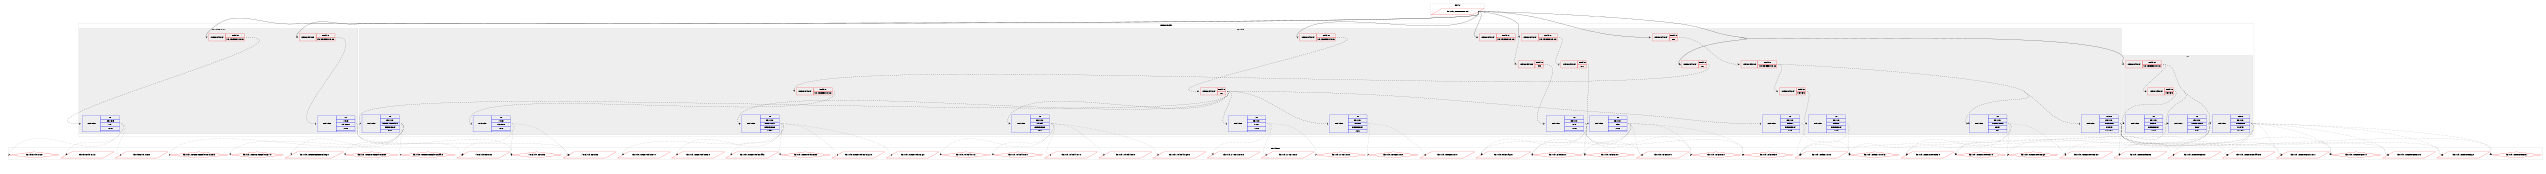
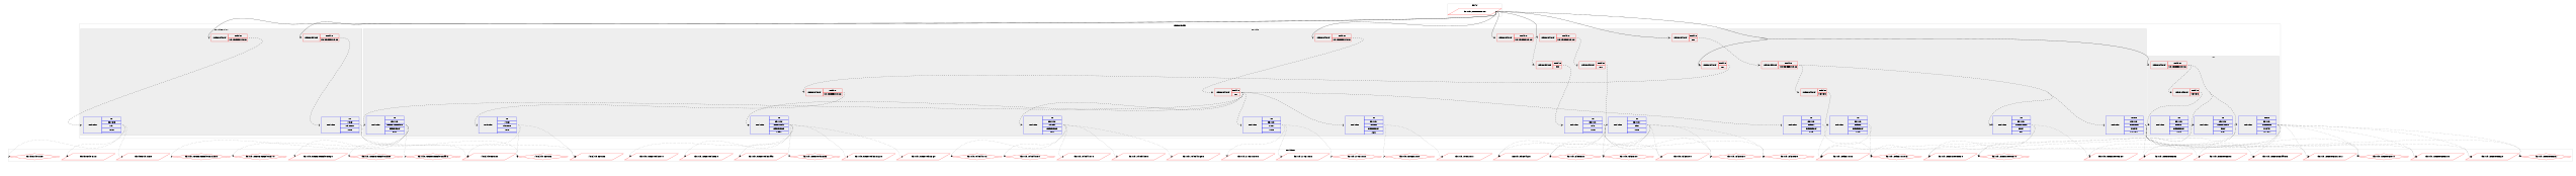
  digraph {
    compound=true
    concentrate=true
    fontname=Helvetica
    fontsize=10
    newrank=true
    rankdir=TB
    ranksep=1.5
    node [color=red fontname=Helvetica fontsize=10 shape=none]
    edge [arrowhead=tee headport=w style=dotted tailport=e weight=100]
    n1 [label="dev-ruby/rspec-core-3.3.2" shape=parallelogram width=4]
    n2 [color=blue label=<<TABLE BORDER="0" CELLBORDER="1" CELLSPACING="0" CELLPADDING="4" WIDTH="220"><TR><TD ROWSPAN="6" CELLPADDING="30">pack_dep</TD></TR><TR><TD WIDTH="110">no</TD></TR><TR><TD>dev-ruby</TD></TR><TR><TD>rake</TD></TR><TR><TD>none</TD></TR><TR><TD></TD></TR></TABLE>>]
    n3 [label=<<TABLE BORDER="0" CELLBORDER="1" CELLSPACING="0" CELLPADDING="4"><TR><TD ROWSPAN="3" CELLPADDING="10">use_conditional</TD></TR><TR><TD>positive</TD></TR><TR><TD>doc</TD></TR></TABLE>>]
    n4 [label=<<TABLE BORDER="0" CELLBORDER="1" CELLSPACING="0" CELLPADDING="4"><TR><TD ROWSPAN="3" CELLPADDING="10">use_conditional</TD></TR><TR><TD>positive</TD></TR><TR><TD>ruby_targets_ruby22</TD></TR></TABLE>>]
    n5 [color=blue label=<<TABLE BORDER="0" CELLBORDER="1" CELLSPACING="0" CELLPADDING="4" WIDTH="220"><TR><TD ROWSPAN="6" CELLPADDING="30">pack_dep</TD></TR><TR><TD WIDTH="110">no</TD></TR><TR><TD>dev-ruby</TD></TR><TR><TD>nokogiri</TD></TR><TR><TD>greaterequal</TD></TR><TR><TD>1.5.2</TD></TR></TABLE>>]
    n6 [color=blue label=<<TABLE BORDER="0" CELLBORDER="1" CELLSPACING="0" CELLPADDING="4" WIDTH="220"><TR><TD ROWSPAN="6" CELLPADDING="30">pack_dep</TD></TR><TR><TD WIDTH="110">no</TD></TR><TR><TD>dev-ruby</TD></TR><TR><TD>coderay</TD></TR><TR><TD>greaterequal</TD></TR><TR><TD>1.0.9</TD></TR></TABLE>>]
    n7 [color=blue label=<<TABLE BORDER="0" CELLBORDER="1" CELLSPACING="0" CELLPADDING="4" WIDTH="220"><TR><TD ROWSPAN="6" CELLPADDING="30">pack_dep</TD></TR><TR><TD WIDTH="110">no</TD></TR><TR><TD>dev-ruby</TD></TR><TR><TD>syntax</TD></TR><TR><TD>none</TD></TR><TR><TD></TD></TR></TABLE>>]
    n8 [color=blue label=<<TABLE BORDER="0" CELLBORDER="1" CELLSPACING="0" CELLPADDING="4" WIDTH="220"><TR><TD ROWSPAN="6" CELLPADDING="30">pack_dep</TD></TR><TR><TD WIDTH="110">no</TD></TR><TR><TD>dev-ruby</TD></TR><TR><TD>zentest</TD></TR><TR><TD>greaterequal</TD></TR><TR><TD>4.6.2</TD></TR></TABLE>>]
    n9 [color=blue label=<<TABLE BORDER="0" CELLBORDER="1" CELLSPACING="0" CELLPADDING="4" WIDTH="220"><TR><TD ROWSPAN="6" CELLPADDING="30">pack_dep</TD></TR><TR><TD WIDTH="110">no</TD></TR><TR><TD>dev-ruby</TD></TR><TR><TD>rspec-expectations</TD></TR><TR><TD>greaterequal</TD></TR><TR><TD>3.3.0</TD></TR></TABLE>>]
    n10 [color=blue label=<<TABLE BORDER="0" CELLBORDER="1" CELLSPACING="0" CELLPADDING="4" WIDTH="220"><TR><TD ROWSPAN="6" CELLPADDING="30">pack_dep</TD></TR><TR><TD WIDTH="110">no</TD></TR><TR><TD>dev-ruby</TD></TR><TR><TD>rspec-mocks</TD></TR><TR><TD>greaterequal</TD></TR><TR><TD>2.99.0</TD></TR></TABLE>>]
    n11 [label=<<TABLE BORDER="0" CELLBORDER="1" CELLSPACING="0" CELLPADDING="4"><TR><TD ROWSPAN="3" CELLPADDING="10">use_conditional</TD></TR><TR><TD>positive</TD></TR><TR><TD>test</TD></TR></TABLE>>]
    n12 [label=<<TABLE BORDER="0" CELLBORDER="1" CELLSPACING="0" CELLPADDING="4"><TR><TD ROWSPAN="3" CELLPADDING="10">use_conditional</TD></TR><TR><TD>positive</TD></TR><TR><TD>ruby_targets_ruby22</TD></TR></TABLE>>]
    n13 [color=blue label=<<TABLE BORDER="0" CELLBORDER="1" CELLSPACING="0" CELLPADDING="4" WIDTH="220"><TR><TD ROWSPAN="6" CELLPADDING="30">pack_dep</TD></TR><TR><TD WIDTH="110">no</TD></TR><TR><TD>dev-ruby</TD></TR><TR><TD>rake</TD></TR><TR><TD>none</TD></TR><TR><TD></TD></TR></TABLE>>]
    n14 [label=<<TABLE BORDER="0" CELLBORDER="1" CELLSPACING="0" CELLPADDING="4"><TR><TD ROWSPAN="3" CELLPADDING="10">use_conditional</TD></TR><TR><TD>positive</TD></TR><TR><TD>test</TD></TR></TABLE>>]
    n15 [label=<<TABLE BORDER="0" CELLBORDER="1" CELLSPACING="0" CELLPADDING="4"><TR><TD ROWSPAN="3" CELLPADDING="10">use_conditional</TD></TR><TR><TD>positive</TD></TR><TR><TD>ruby_targets_ruby22</TD></TR></TABLE>>]
    n16 [color=blue label=<<TABLE BORDER="0" CELLBORDER="1" CELLSPACING="0" CELLPADDING="4" WIDTH="220"><TR><TD ROWSPAN="6" CELLPADDING="30">pack_dep</TD></TR><TR><TD WIDTH="110">no</TD></TR><TR><TD>dev-ruby</TD></TR><TR><TD>rspec-support</TD></TR><TR><TD>equal</TD></TR><TR><TD>3.3*</TD></TR></TABLE>>]
    n17 [color=blue label=<<TABLE BORDER="0" CELLBORDER="1" CELLSPACING="0" CELLPADDING="4" WIDTH="220"><TR><TD ROWSPAN="6" CELLPADDING="30">pack_dep</TD></TR><TR><TD WIDTH="110">strong</TD></TR><TR><TD>dev-ruby</TD></TR><TR><TD>rspec-core</TD></TR><TR><TD>smaller</TD></TR><TR><TD>2.14.8-r4</TD></TR></TABLE>>]
    n18 [color=blue label=<<TABLE BORDER="0" CELLBORDER="1" CELLSPACING="0" CELLPADDING="4" WIDTH="220"><TR><TD ROWSPAN="6" CELLPADDING="30">pack_dep</TD></TR><TR><TD WIDTH="110">no</TD></TR><TR><TD>dev-ruby</TD></TR><TR><TD>coderay</TD></TR><TR><TD>greaterequal</TD></TR><TR><TD>1.0.9</TD></TR></TABLE>>]
    n19 [label=<<TABLE BORDER="0" CELLBORDER="1" CELLSPACING="0" CELLPADDING="4"><TR><TD ROWSPAN="3" CELLPADDING="10">use_conditional</TD></TR><TR><TD>positive</TD></TR><TR><TD>highlight</TD></TR></TABLE>>]
    n20 [label=<<TABLE BORDER="0" CELLBORDER="1" CELLSPACING="0" CELLPADDING="4"><TR><TD ROWSPAN="3" CELLPADDING="10">use_conditional</TD></TR><TR><TD>positive</TD></TR><TR><TD>ruby_targets_ruby22</TD></TR></TABLE>>]
    n21 [label=<<TABLE BORDER="0" CELLBORDER="1" CELLSPACING="0" CELLPADDING="4"><TR><TD ROWSPAN="3" CELLPADDING="10">use_conditional</TD></TR><TR><TD>positive</TD></TR><TR><TD>test</TD></TR></TABLE>>]
    n22 [color=blue label=<<TABLE BORDER="0" CELLBORDER="1" CELLSPACING="0" CELLPADDING="4" WIDTH="220"><TR><TD ROWSPAN="6" CELLPADDING="30">pack_dep</TD></TR><TR><TD WIDTH="110">no</TD></TR><TR><TD>virtual</TD></TR><TR><TD>rubygems</TD></TR><TR><TD>none</TD></TR><TR><TD></TD></TR></TABLE>>]
    n23 [label=<<TABLE BORDER="0" CELLBORDER="1" CELLSPACING="0" CELLPADDING="4"><TR><TD ROWSPAN="3" CELLPADDING="10">use_conditional</TD></TR><TR><TD>positive</TD></TR><TR><TD>ruby_targets_ruby22</TD></TR></TABLE>>]
    n24 [label=<<TABLE BORDER="0" CELLBORDER="1" CELLSPACING="0" CELLPADDING="4"><TR><TD ROWSPAN="3" CELLPADDING="10">use_conditional</TD></TR><TR><TD>positive</TD></TR><TR><TD>test</TD></TR></TABLE>>]
    n25 [color=blue label=<<TABLE BORDER="0" CELLBORDER="1" CELLSPACING="0" CELLPADDING="4" WIDTH="220"><TR><TD ROWSPAN="6" CELLPADDING="30">pack_dep</TD></TR><TR><TD WIDTH="110">no</TD></TR><TR><TD>dev-lang</TD></TR><TR><TD>ruby</TD></TR><TR><TD>none</TD></TR><TR><TD></TD></TR></TABLE>>]
    n26 [label=<<TABLE BORDER="0" CELLBORDER="1" CELLSPACING="0" CELLPADDING="4"><TR><TD ROWSPAN="3" CELLPADDING="10">use_conditional</TD></TR><TR><TD>positive</TD></TR><TR><TD>ruby_targets_ruby22</TD></TR></TABLE>>]
    n27 [color=blue label=<<TABLE BORDER="0" CELLBORDER="1" CELLSPACING="0" CELLPADDING="4" WIDTH="220"><TR><TD ROWSPAN="6" CELLPADDING="30">pack_dep</TD></TR><TR><TD WIDTH="110">no</TD></TR><TR><TD>virtual</TD></TR><TR><TD>rubygems</TD></TR><TR><TD>none</TD></TR><TR><TD></TD></TR></TABLE>>]
    n28 [label=<<TABLE BORDER="0" CELLBORDER="1" CELLSPACING="0" CELLPADDING="4"><TR><TD ROWSPAN="3" CELLPADDING="10">use_conditional</TD></TR><TR><TD>positive</TD></TR><TR><TD>ruby_targets_ruby22</TD></TR></TABLE>>]
    n29 [color=blue label=<<TABLE BORDER="0" CELLBORDER="1" CELLSPACING="0" CELLPADDING="4" WIDTH="220"><TR><TD ROWSPAN="6" CELLPADDING="30">pack_dep</TD></TR><TR><TD WIDTH="110">no</TD></TR><TR><TD>dev-ruby</TD></TR><TR><TD>rspec-support</TD></TR><TR><TD>equal</TD></TR><TR><TD>3.3*</TD></TR></TABLE>>]
    n30 [color=blue label=<<TABLE BORDER="0" CELLBORDER="1" CELLSPACING="0" CELLPADDING="4" WIDTH="220"><TR><TD ROWSPAN="6" CELLPADDING="30">pack_dep</TD></TR><TR><TD WIDTH="110">strong</TD></TR><TR><TD>dev-ruby</TD></TR><TR><TD>rspec-core</TD></TR><TR><TD>smaller</TD></TR><TR><TD>2.14.8-r4</TD></TR></TABLE>>]
    n31 [color=blue label=<<TABLE BORDER="0" CELLBORDER="1" CELLSPACING="0" CELLPADDING="4" WIDTH="220"><TR><TD ROWSPAN="6" CELLPADDING="30">pack_dep</TD></TR><TR><TD WIDTH="110">no</TD></TR><TR><TD>dev-ruby</TD></TR><TR><TD>coderay</TD></TR><TR><TD>greaterequal</TD></TR><TR><TD>1.0.9</TD></TR></TABLE>>]
    n32 [label=<<TABLE BORDER="0" CELLBORDER="1" CELLSPACING="0" CELLPADDING="4"><TR><TD ROWSPAN="3" CELLPADDING="10">use_conditional</TD></TR><TR><TD>positive</TD></TR><TR><TD>highlight</TD></TR></TABLE>>]
    n33 [label=<<TABLE BORDER="0" CELLBORDER="1" CELLSPACING="0" CELLPADDING="4"><TR><TD ROWSPAN="3" CELLPADDING="10">use_conditional</TD></TR><TR><TD>positive</TD></TR><TR><TD>ruby_targets_ruby22</TD></TR></TABLE>>]
-   n34 [label="dev-ruby/rake-0.9.6-r1" shape=parallelogram width=4]
+   n34 [label="use-ruby/rake-0.9.6-r1" shape=parallelogram width=4]
    n35 [label="dev-ruby/rake-10.5.0" shape=diamond width=4]
    n36 [label="dev-ruby/rake-11.3.0" shape=diamond width=4]
    n37 [label="dev-ruby/rake-12.0.0" shape=parallelogram width=4]
    n38 [label="dev-ruby/rake-12.1.0" shape=diamond width=4]
    n39 [label="dev-ruby/rake-12.2.1" shape=diamond width=4]
    n40 [label="dev-ruby/nokogiri-1.6.8.1" shape=parallelogram width=4]
    n41 [label="dev-ruby/nokogiri-1.7.1" shape=parallelogram width=4]
    n42 [label="dev-ruby/nokogiri-1.7.2" shape=diamond width=4]
    n43 [label="dev-ruby/nokogiri-1.8.0" shape=diamond width=4]
    n44 [label="dev-ruby/nokogiri-1.8.1" shape=parallelogram width=4]
    n45 [label="dev-ruby/coderay-1.1.0-r2" shape=diamond width=4]
    n46 [label="dev-ruby/coderay-1.1.2" shape=parallelogram width=4]
    n47 [label="dev-ruby/syntax-1.2.0-r1" shape=parallelogram width=4]
    n48 [label="dev-ruby/syntax-1.2.1" shape=diamond width=4]
    n49 [label="dev-ruby/syntax-1.2.2" shape=parallelogram width=4]
    n50 [label="dev-ruby/zentest-4.11.0" shape=diamond width=4]
-   n51 [label="dev-ruby/zentest-4.11.1" shape=parallelogram width=4]
+   n51 [label="dev-ruby/none-4.11.1" shape=parallelogram width=4]
    n52 [label="dev-ruby/rspec-expectations-2.14.5-r1" shape=diamond width=4]
    n53 [label="dev-ruby/rspec-expectations-2.99.2" shape=diamond width=4]
    n54 [label="dev-ruby/rspec-expectations-3.5.0" shape=diamond width=4]
-   n55 [label="dev-ruby/rspec-greaterequal-3.6.0" shape=parallelogram width=4]
+   n55 [label="dev-ruby/rspec-expectations-3.6.0" shape=parallelogram width=4]
    n56 [label="dev-ruby/rspec-expectations-3.7.0" shape=diamond width=4]
    n57 [label="dev-ruby/rspec-mocks-2.14.6-r1" shape=parallelogram width=4]
    n58 [label="dev-ruby/rspec-mocks-2.99.2" shape=parallelogram width=4]
    n59 [label="dev-ruby/rspec-mocks-3.3.2" shape=diamond width=4]
    n60 [label="dev-ruby/rspec-mocks-3.5.0" shape=parallelogram width=4]
    n61 [label="dev-ruby/rspec-mocks-3.6.0" shape=parallelogram width=4]
    n62 [label="dev-ruby/rspec-mocks-3.7.0" shape=parallelogram width=4]
    n63 [label="dev-ruby/rspec-support-3.3.0" shape=parallelogram width=4]
    n64 [label="dev-ruby/rspec-support-3.5.0" shape=parallelogram width=4]
-   n65 [label="dev-ruby/rspec-support-3.6.0" shape=diamond width=4]
    n66 [label="dev-ruby/rspec-support-3.7.0" shape=diamond width=4]
    n67 [label="dev-ruby/rspec-core-2.14.8-r4" shape=parallelogram width=4]
    n68 [label="dev-ruby/rspec-core-2.99.2-r2" shape=parallelogram width=4]
    n69 [label="dev-ruby/rspec-core-3.3.2" shape=parallelogram width=4]
    n70 [label="dev-ruby/rspec-core-3.3.2-r1" shape=parallelogram width=4]
    n71 [label="dev-ruby/rspec-core-3.5.3" shape=parallelogram width=4]
    n72 [label="dev-ruby/rspec-core-3.5.4" shape=diamond width=4]
    n73 [label="dev-ruby/rspec-core-3.6.0" shape=parallelogram width=4]
    n74 [label="dev-ruby/rspec-core-3.7.0" shape=diamond width=4]
    n75 [label="virtual/rubygems-11" shape=parallelogram width=4]
    n76 [label="virtual/rubygems-12" shape=parallelogram width=4]
    n77 [label="virtual/rubygems-13" shape=diamond width=4]
    n78 [label="dev-lang/ruby-2.2.8" shape=diamond width=4]
    n79 [label="dev-lang/ruby-2.3.5" shape=parallelogram width=4]
    n80 [label="dev-lang/ruby-2.4.2" shape=parallelogram width=4]
    subgraph cluster_1 {
      color=gray
      label=<<i>ebuild</i>>
      rank=same
      n1
    }
    subgraph cluster_2 {
      color=gray
      label=<<i>dependencies</i>>
      subgraph cluster_3 {
        color=gray
        fillcolor="#eeeeee"
        label=<<i>compile</i>>
        style=filled
        subgraph sub_4 {
          color=gray
          fillcolor="#eeeeee"
          label=<<i>compile</i>>
          style=filled
          n4
          subgraph sub_5 {
            color=gray
            fillcolor="#eeeeee"
            label=<<i>compile</i>>
            style=filled
            n3
            subgraph sub_6 {
              color=gray
              fillcolor="#eeeeee"
              label=<<i>compile</i>>
              style=filled
              n2
            }
          }
        }
        subgraph sub_7 {
          color=gray
          fillcolor="#eeeeee"
          label=<<i>compile</i>>
          style=filled
          n12
          subgraph sub_8 {
            color=gray
            fillcolor="#eeeeee"
            label=<<i>compile</i>>
            style=filled
            n11
            subgraph sub_9 {
              color=gray
              fillcolor="#eeeeee"
              label=<<i>compile</i>>
              style=filled
              n5
            }
            subgraph sub_10 {
              color=gray
              fillcolor="#eeeeee"
              label=<<i>compile</i>>
              style=filled
              n6
            }
            subgraph sub_11 {
              color=gray
              fillcolor="#eeeeee"
              label=<<i>compile</i>>
              style=filled
              n7
            }
            subgraph sub_12 {
              color=gray
              fillcolor="#eeeeee"
              label=<<i>compile</i>>
              style=filled
              n8
            }
            subgraph sub_13 {
              color=gray
              fillcolor="#eeeeee"
              label=<<i>compile</i>>
              style=filled
              n9
            }
            subgraph sub_14 {
              color=gray
              fillcolor="#eeeeee"
              label=<<i>compile</i>>
              style=filled
              n10
            }
          }
        }
        subgraph sub_15 {
          color=gray
          fillcolor="#eeeeee"
          label=<<i>compile</i>>
          style=filled
          n15
          subgraph sub_16 {
            color=gray
            fillcolor="#eeeeee"
            label=<<i>compile</i>>
            style=filled
            n14
            subgraph sub_17 {
              color=gray
              fillcolor="#eeeeee"
              label=<<i>compile</i>>
              style=filled
              n13
            }
          }
        }
        subgraph sub_18 {
          color=gray
          fillcolor="#eeeeee"
          label=<<i>compile</i>>
          style=filled
          n21
          subgraph sub_19 {
            color=gray
            fillcolor="#eeeeee"
            label=<<i>compile</i>>
            style=filled
            n20
            subgraph sub_20 {
              color=gray
              fillcolor="#eeeeee"
              label=<<i>compile</i>>
              style=filled
              n16
            }
            subgraph sub_21 {
              color=gray
              fillcolor="#eeeeee"
              label=<<i>compile</i>>
              style=filled
              n17
            }
            subgraph sub_22 {
              color=gray
              fillcolor="#eeeeee"
              label=<<i>compile</i>>
              style=filled
              n19
              subgraph sub_23 {
                color=gray
                fillcolor="#eeeeee"
                label=<<i>compile</i>>
                style=filled
                n18
              }
            }
          }
        }
        subgraph sub_24 {
          color=gray
          fillcolor="#eeeeee"
          label=<<i>compile</i>>
          style=filled
          n24
          subgraph sub_25 {
            color=gray
            fillcolor="#eeeeee"
            label=<<i>compile</i>>
            style=filled
            n23
            subgraph sub_26 {
              color=gray
              fillcolor="#eeeeee"
              label=<<i>compile</i>>
              style=filled
              n22
            }
          }
        }
      }
      subgraph cluster_27 {
        color=gray
        fillcolor="#eeeeee"
        label=<<i>compile and run</i>>
        style=filled
        subgraph sub_28 {
          color=gray
          fillcolor="#eeeeee"
          label=<<i>compile and run</i>>
          style=filled
          n26
          subgraph sub_29 {
            color=gray
            fillcolor="#eeeeee"
            label=<<i>compile and run</i>>
            style=filled
            n25
          }
        }
        subgraph sub_30 {
          color=gray
          fillcolor="#eeeeee"
          label=<<i>compile and run</i>>
          style=filled
          n28
          subgraph sub_31 {
            color=gray
            fillcolor="#eeeeee"
            label=<<i>compile and run</i>>
            style=filled
            n27
          }
        }
      }
      subgraph cluster_32 {
        color=gray
        fillcolor="#eeeeee"
        label=<<i>run</i>>
        style=filled
        subgraph sub_33 {
          color=gray
          fillcolor="#eeeeee"
          label=<<i>run</i>>
          style=filled
          n33
          subgraph sub_34 {
            color=gray
            fillcolor="#eeeeee"
            label=<<i>run</i>>
            style=filled
            n29
          }
          subgraph sub_35 {
            color=gray
            fillcolor="#eeeeee"
            label=<<i>run</i>>
            style=filled
            n30
          }
          subgraph sub_36 {
            color=gray
            fillcolor="#eeeeee"
            label=<<i>run</i>>
            style=filled
            n32
            subgraph sub_37 {
              color=gray
              fillcolor="#eeeeee"
              label=<<i>run</i>>
              style=filled
              n31
            }
          }
        }
      }
    }
    subgraph cluster_38 {
      color=gray
      label=<<i>candidates</i>>
      rank=same
      subgraph sub_39 {
        color=black
        label=<<i>candidates</i>>
        nodesep=1
        rank=same
        n34
        n35
        n36
        n37
        n38
        n39
      }
      subgraph sub_40 {
        color=black
        label=<<i>candidates</i>>
        nodesep=1
        rank=same
        n40
        n41
        n42
        n43
        n44
      }
      subgraph sub_41 {
        color=black
        label=<<i>candidates</i>>
        nodesep=1
        rank=same
        n45
        n46
      }
      subgraph sub_42 {
        color=black
        label=<<i>candidates</i>>
        nodesep=1
        rank=same
        n47
        n48
        n49
      }
      subgraph sub_43 {
        color=black
        label=<<i>candidates</i>>
        nodesep=1
        rank=same
        n50
        n51
      }
      subgraph sub_44 {
        color=black
        label=<<i>candidates</i>>
        nodesep=1
        rank=same
        n52
        n53
        n54
        n55
        n56
      }
      subgraph sub_45 {
        color=black
        label=<<i>candidates</i>>
        nodesep=1
        rank=same
        n57
        n58
        n59
        n60
        n61
        n62
      }
      subgraph sub_46 {
        color=black
        label=<<i>candidates</i>>
        nodesep=1
        rank=same
        n34
        n35
        n36
        n37
        n38
        n39
      }
      subgraph sub_47 {
        color=black
        label=<<i>candidates</i>>
        nodesep=1
        rank=same
        n63
        n64
-       n65
        n66
      }
      subgraph sub_48 {
        color=black
        label=<<i>candidates</i>>
        nodesep=1
        rank=same
        n67
        n68
        n69
        n70
        n71
        n72
        n73
        n74
      }
      subgraph sub_49 {
        color=black
        label=<<i>candidates</i>>
        nodesep=1
        rank=same
        n45
        n46
      }
      subgraph sub_50 {
        color=black
        label=<<i>candidates</i>>
        nodesep=1
        rank=same
        n75
        n76
        n77
      }
      subgraph sub_51 {
        color=black
        label=<<i>candidates</i>>
        nodesep=1
        rank=same
        n78
        n79
        n80
      }
      subgraph sub_52 {
        color=black
        label=<<i>candidates</i>>
        nodesep=1
        rank=same
        n75
        n76
        n77
      }
      subgraph sub_53 {
        color=black
        label=<<i>candidates</i>>
        nodesep=1
        rank=same
        n63
        n64
-       n65
        n66
      }
      subgraph sub_54 {
        color=black
        label=<<i>candidates</i>>
        nodesep=1
        rank=same
        n67
        n68
        n69
        n70
        n71
        n72
        n73
        n74
      }
      subgraph sub_55 {
        color=black
        label=<<i>candidates</i>>
        nodesep=1
        rank=same
        n45
        n46
      }
    }
    n1 -> n4 [arrowhead=dot style=solid weight=20]
    n1 -> n12 [style=solid weight=20]
    n1 -> n15 [arrowhead=vee style=solid weight=20]
    n1 -> n21 [arrowhead=vee style=solid weight=20]
    n1 -> n24 [style=solid weight=20]
    n1 -> n26 [style=solid weight=20]
    n1 -> n28 [arrowhead=dot style=solid weight=20]
    n1 -> n33 [arrowhead=vee style=solid weight=20]
    n2 -> n34 [arrowhead=dot]
    n2 -> n35 [arrowhead=dot]
    n2 -> n36
    n2 -> n37
    n2 -> n38
    n2 -> n39
    n3 -> n2 [arrowhead=vee style=dashed weight=20]
    n4 -> n3 [arrowhead=vee style=dashed weight=20]
    n5 -> n40 [arrowhead=vee]
    n5 -> n41
    n5 -> n42 [arrowhead=dot]
    n5 -> n43 [arrowhead=dot]
    n5 -> n44 [arrowhead=vee]
    n6 -> n45
    n6 -> n46 [arrowhead=vee]
    n7 -> n47 [arrowhead=vee]
    n7 -> n48
    n7 -> n49 [arrowhead=vee]
    n8 -> n50
    n8 -> n51 [arrowhead=dot]
    n9 -> n52
    n9 -> n53
    n9 -> n54 [arrowhead=vee]
    n9 -> n55 [arrowhead=vee]
    n9 -> n56 [arrowhead=vee]
    n10 -> n57
    n10 -> n58 [arrowhead=dot]
    n10 -> n59 [arrowhead=vee]
    n10 -> n60 [arrowhead=dot]
    n10 -> n61
    n10 -> n62 [arrowhead=dot]
    n11 -> n5 [arrowhead=vee style=dashed weight=20]
    n11 -> n6 [style=dashed weight=20]
    n11 -> n7 [style=dashed weight=20]
    n11 -> n8 [style=dashed weight=20]
    n11 -> n9 [style=dashed weight=20]
    n11 -> n10 [arrowhead=dot style=dashed weight=20]
    n12 -> n11 [arrowhead=dot style=dashed weight=20]
    n13 -> n34 [arrowhead=dot]
    n13 -> n35
    n13 -> n36
    n13 -> n37
    n13 -> n38 [arrowhead=vee]
    n13 -> n39 [arrowhead=dot]
    n14 -> n13 [style=dashed weight=20]
    n15 -> n14 [style=dashed weight=20]
    n16 -> n63 [arrowhead=dot]
    n16 -> n64
-   n16 -> n65
    n16 -> n66 [arrowhead=dot]
    n17 -> n67 [arrowhead=vee]
    n17 -> n68 [arrowhead=dot]
    n17 -> n69
    n17 -> n70
    n17 -> n71 [arrowhead=dot]
    n17 -> n72 [arrowhead=vee]
    n17 -> n73 [arrowhead=dot]
    n17 -> n74 [arrowhead=vee]
    n18 -> n45 [arrowhead=dot]
    n18 -> n46
    n19 -> n18 [arrowhead=dot style=dashed weight=20]
    n20 -> n16 [arrowhead=vee style=dashed weight=20]
    n20 -> n17 [style=dashed weight=20]
    n20 -> n19 [arrowhead=vee style=dashed weight=20]
    n21 -> n20 [arrowhead=vee style=dashed weight=20]
    n22 -> n75 [arrowhead=dot]
    n22 -> n76 [arrowhead=dot]
    n22 -> n77 [arrowhead=dot]
    n23 -> n22 [style=dashed weight=20]
    n24 -> n23 [arrowhead=vee style=dashed weight=20]
    n25 -> n78
    n25 -> n79
    n25 -> n80 [arrowhead=dot]
    n26 -> n25 [arrowhead=vee style=dashed weight=20]
    n27 -> n75 [arrowhead=dot]
    n27 -> n76 [arrowhead=vee]
    n27 -> n77
    n28 -> n27 [style=dashed weight=20]
    n29 -> n63
    n29 -> n64 [arrowhead=vee]
-   n29 -> n65
    n29 -> n66 [arrowhead=vee]
    n30 -> n67 [arrowhead=vee]
    n30 -> n68 [arrowhead=vee]
    n30 -> n69
    n30 -> n70 [arrowhead=vee]
    n30 -> n71
    n30 -> n72 [arrowhead=vee]
    n30 -> n73
    n30 -> n74 [arrowhead=vee]
    n31 -> n45 [arrowhead=vee]
    n31 -> n46 [arrowhead=dot]
    n32 -> n31 [arrowhead=dot style=dashed weight=20]
    n33 -> n29 [style=dashed weight=20]
    n33 -> n30 [arrowhead=vee style=dashed weight=20]
    n33 -> n32 [arrowhead=dot style=dashed weight=20]
  }
